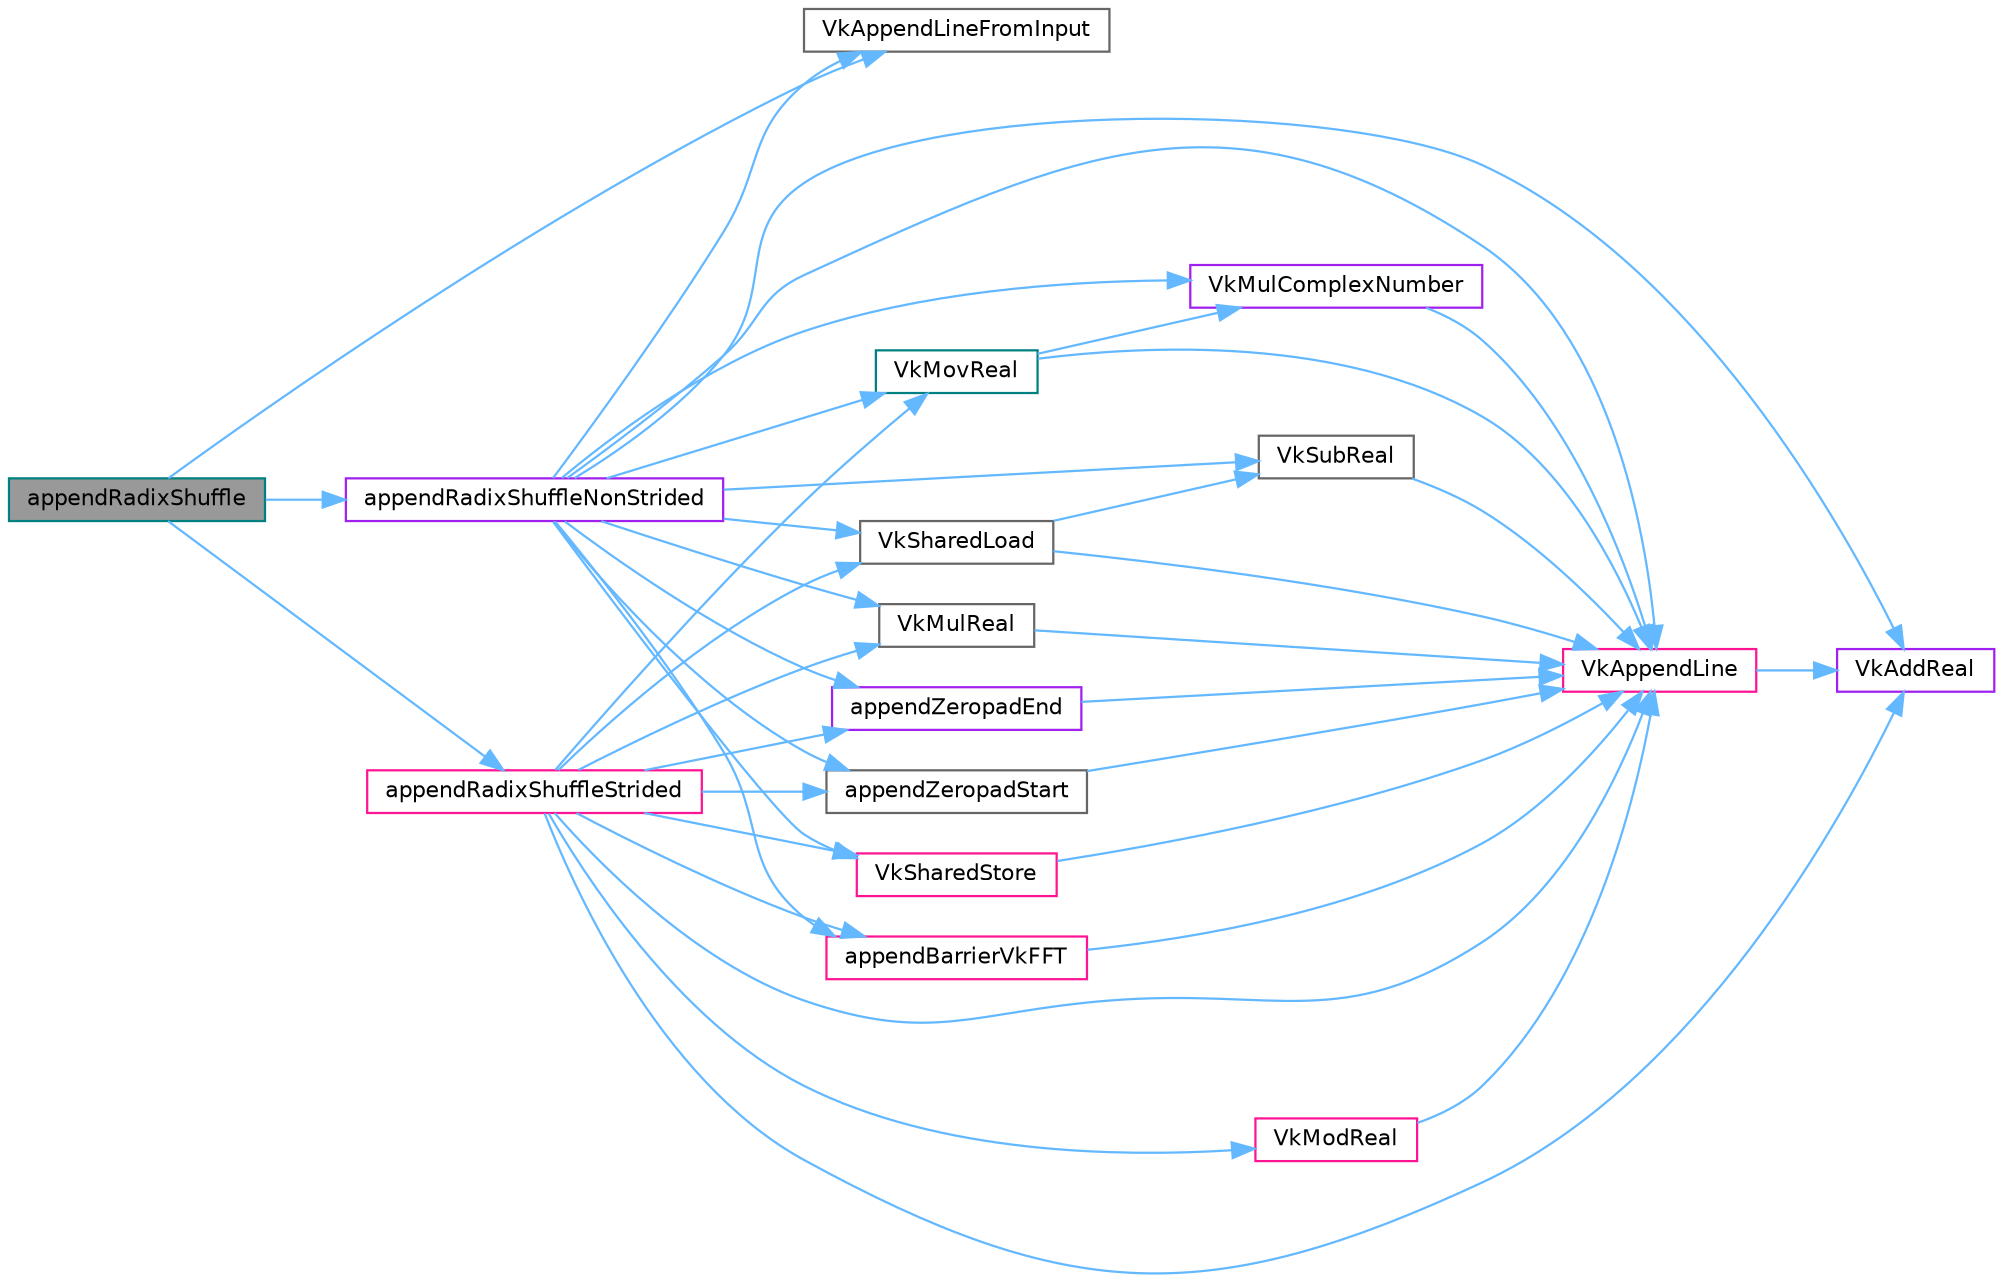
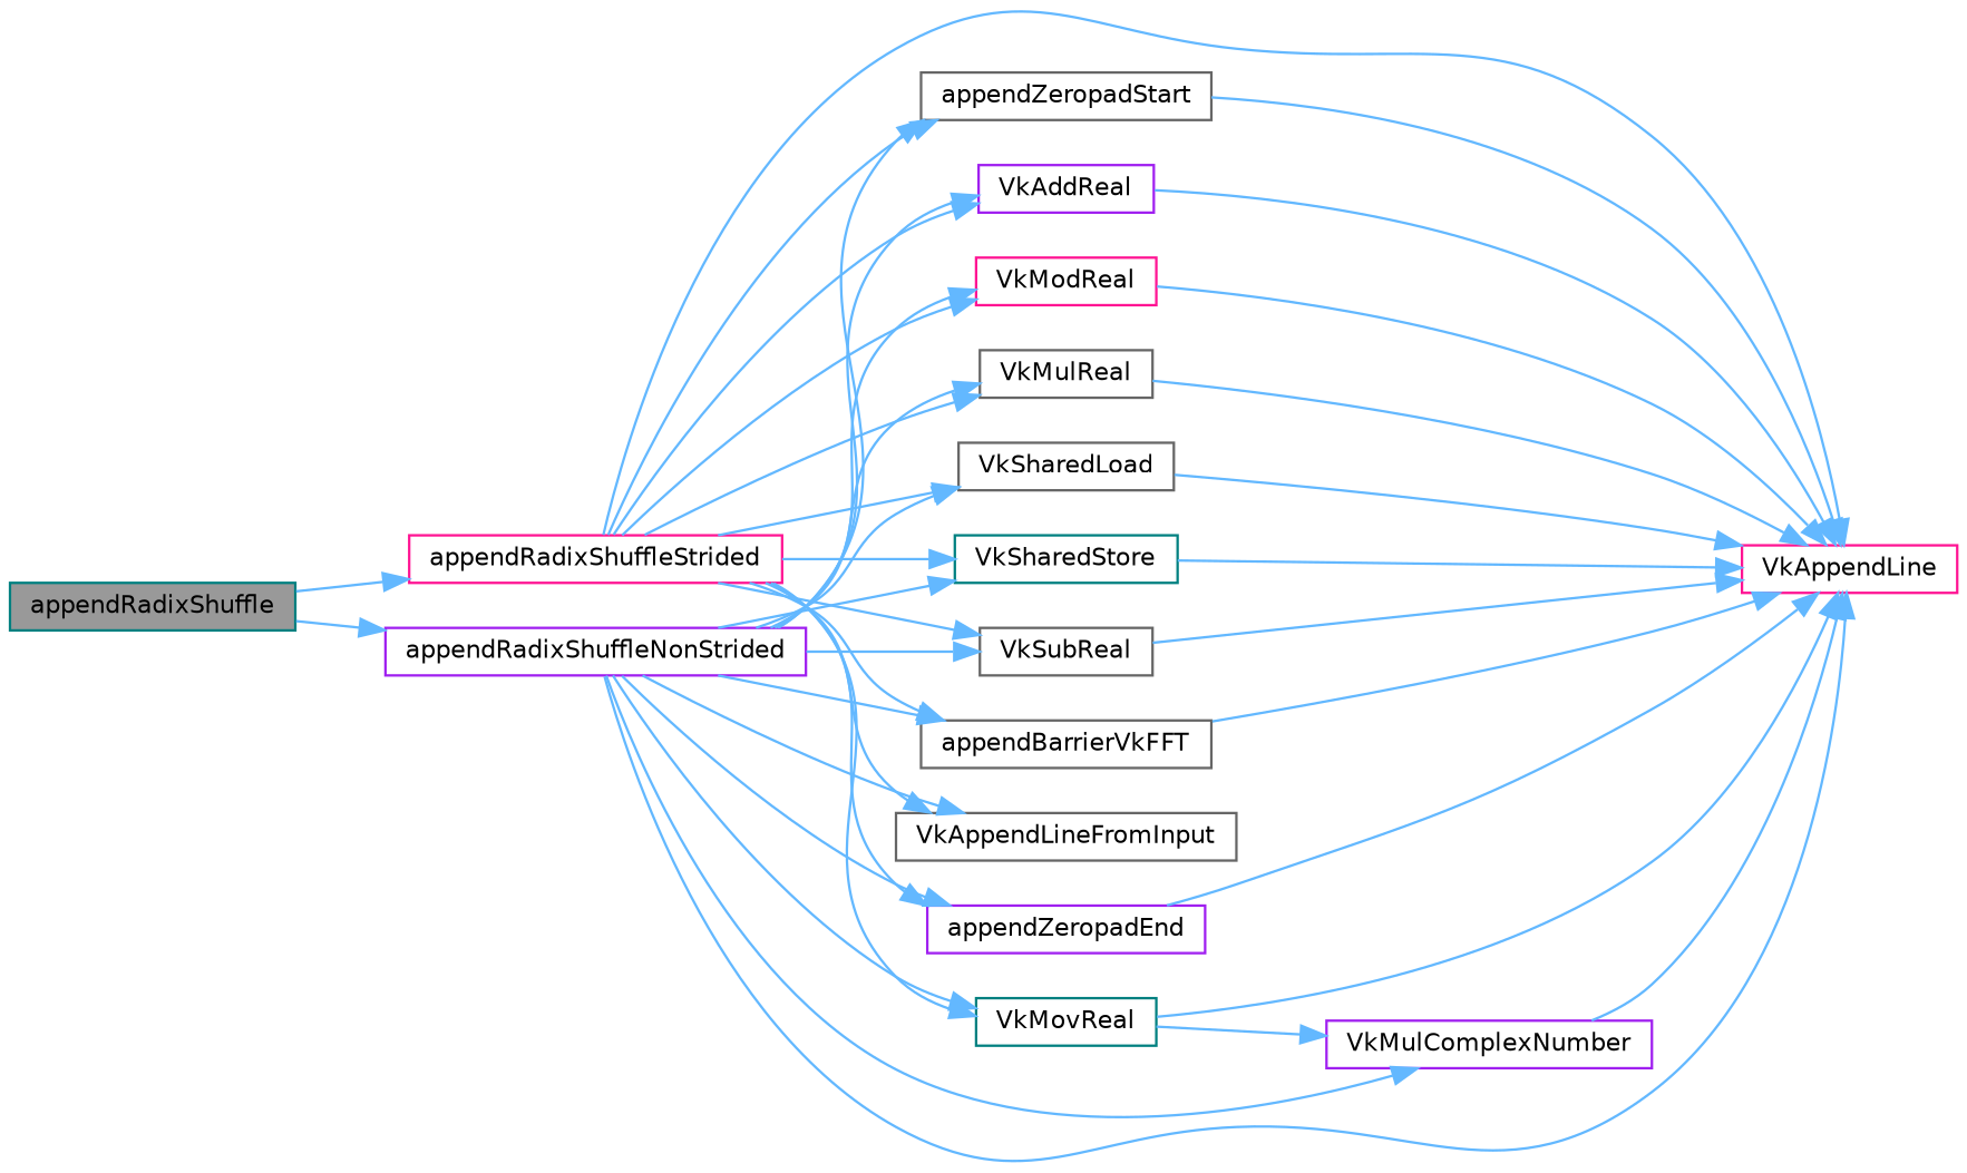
  digraph {
    rankdir=LR
    node [color=gray40 fillcolor=white fontname=Helvetica fontsize=10 shape=box style=filled]
    edge [color=steelblue1 fontname=Helvetica fontsize=10 labelfontname=Helvetica labelfontsize=10 style=solid]
    n1 [color=teal fillcolor=grey60 fontcolor=black height=0.2 label=appendRadixShuffle width=0.4]
    n2 [color=purple height=0.2 label=appendRadixShuffleNonStrided width=0.4]
    n3 [color=deeppink height=0.2 label=appendRadixShuffleStrided width=0.4]
-   n4 [color=deeppink height=0.2 label=appendBarrierVkFFT width=0.4]
+   n4 [height=0.2 label=appendBarrierVkFFT width=0.4]
    n5 [color=deeppink height=0.2 label=VkAppendLine width=0.4]
    n6 [color=purple height=0.2 label=appendZeropadEnd width=0.4]
    n7 [height=0.2 label=appendZeropadStart width=0.4]
    n8 [color=purple height=0.2 label=VkAddReal width=0.4]
    n9 [height=0.2 label=VkAppendLineFromInput width=0.4]
    n10 [color=deeppink height=0.2 label=VkModReal width=0.4]
    n11 [color=teal height=0.2 label=VkMovReal width=0.4]
    n12 [color=purple height=0.2 label=VkMulComplexNumber width=0.4]
    n13 [height=0.2 label=VkMulReal width=0.4]
    n14 [height=0.2 label=VkSharedLoad width=0.4]
-   n15 [color=deeppink height=0.2 label=VkSharedStore width=0.4]
+   n15 [color=teal height=0.2 label=VkSharedStore width=0.4]
    n16 [height=0.2 label=VkSubReal width=0.4]
    n1 -> n2
    n1 -> n3
    n2 -> n4
    n2 -> n5
    n2 -> n6
    n2 -> n7
    n2 -> n8
    n2 -> n9
+   n2 -> n10
    n2 -> n11
    n2 -> n12
    n2 -> n13
    n2 -> n14
    n2 -> n15
    n2 -> n16
    n3 -> n4
    n3 -> n5
    n3 -> n6
    n3 -> n7
    n3 -> n8
-   n1 -> n9
+   n3 -> n9
    n3 -> n10
    n3 -> n11
    n3 -> n13
    n3 -> n14
    n3 -> n15
-   n14 -> n16
+   n3 -> n16
    n4 -> n5
    n6 -> n5
    n7 -> n5
-   n5 -> n8
+   n8 -> n5
    n10 -> n5
    n11 -> n5
    n11 -> n12
    n12 -> n5
    n13 -> n5
    n14 -> n5
    n15 -> n5
    n16 -> n5
  }
